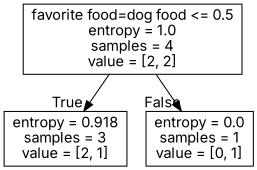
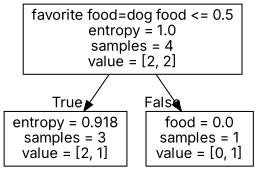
  digraph {
    fontname=Inter
    node [shape=box fontname=Inter]
    edge [labeldistance=2.5 fontname=Inter]
    n1 [label="favorite food=dog food <= 0.5\nentropy = 1.0\nsamples = 4\nvalue = [2, 2]"]
    n2 [label="entropy = 0.918\nsamples = 3\nvalue = [2, 1]"]
-   n3 [label="entropy = 0.0\nsamples = 1\nvalue = [0, 1]"]
+   n3 [label="food = 0.0\nsamples = 1\nvalue = [0, 1]"]
    n1 -> n2 [headlabel=True labelangle=45]
    n1 -> n3 [headlabel=False labelangle=-45]
  }
